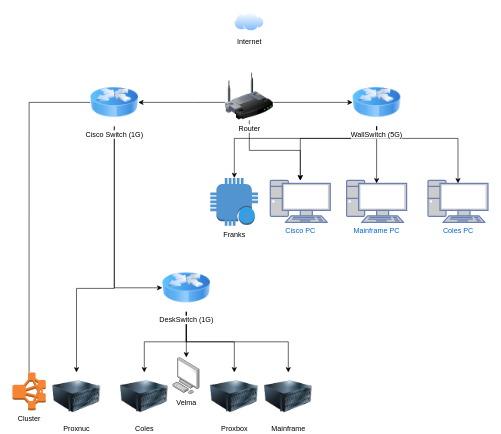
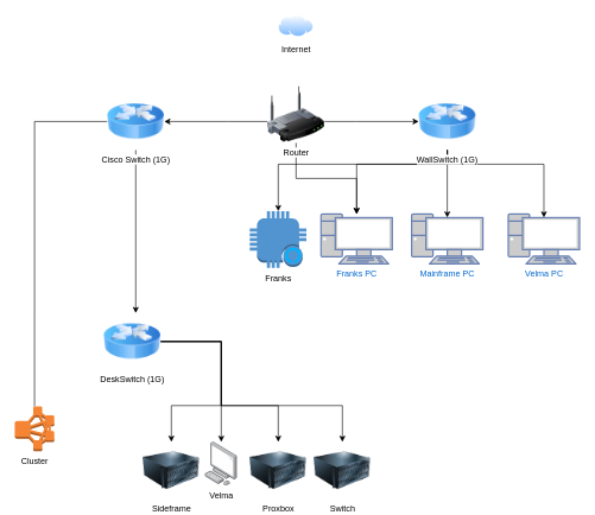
  <mxCell id="0" />
  <mxCell id="1" parent="0" />
  <mxCell id="2" style="edgeStyle=orthogonalEdgeStyle;rounded=0;orthogonalLoop=1;jettySize=auto;html=1;" parent="1" source="5" target="29" edge="1"><mxGeometry relative="1" as="geometry" /></mxCell>
  <mxCell id="3" style="edgeStyle=orthogonalEdgeStyle;rounded=0;orthogonalLoop=1;jettySize=auto;html=1;" edge="1" parent="1" source="5" target="14"><mxGeometry relative="1" as="geometry"><Array as="points"><mxPoint x="320" y="170" /><mxPoint x="320" y="170" /></Array></mxGeometry></mxCell>
  <mxCell id="4" style="edgeStyle=orthogonalEdgeStyle;rounded=0;orthogonalLoop=1;jettySize=auto;html=1;" edge="1" parent="1" source="5" target="10"><mxGeometry relative="1" as="geometry"><Array as="points"><mxPoint x="500" y="170" /><mxPoint x="500" y="170" /></Array></mxGeometry></mxCell>
  <mxCell id="5" value="Router" style="image;html=1;image=img/lib/clip_art/networking/Wireless_Router_128x128.png" parent="1" vertex="1"><mxGeometry x="375" y="120" width="80" height="80" as="geometry" /></mxCell>
  <mxCell id="6" style="edgeStyle=orthogonalEdgeStyle;rounded=0;orthogonalLoop=1;jettySize=auto;html=1;entryX=0.5;entryY=0.07;entryDx=0;entryDy=0;entryPerimeter=0;" parent="1" source="10" target="28" edge="1"><mxGeometry relative="1" as="geometry" /></mxCell>
  <mxCell id="7" style="edgeStyle=orthogonalEdgeStyle;rounded=0;orthogonalLoop=1;jettySize=auto;html=1;" parent="1" source="10" target="29" edge="1"><mxGeometry relative="1" as="geometry"><Array as="points"><mxPoint x="627" y="230" /><mxPoint x="500" y="230" /></Array></mxGeometry></mxCell>
  <mxCell id="8" style="edgeStyle=orthogonalEdgeStyle;rounded=0;orthogonalLoop=1;jettySize=auto;html=1;entryX=0.5;entryY=0.07;entryDx=0;entryDy=0;entryPerimeter=0;" parent="1" source="10" target="27" edge="1"><mxGeometry relative="1" as="geometry"><Array as="points"><mxPoint x="627" y="230" /><mxPoint x="763" y="230" /></Array></mxGeometry></mxCell>
  <mxCell id="9" style="edgeStyle=orthogonalEdgeStyle;rounded=0;orthogonalLoop=1;jettySize=auto;html=1;" edge="1" parent="1" source="10" target="30"><mxGeometry relative="1" as="geometry"><Array as="points"><mxPoint x="627" y="230" /><mxPoint x="390" y="230" /></Array></mxGeometry></mxCell>
- <mxCell id="10" value="WallSwitch (5G)" style="image;html=1;image=img/lib/clip_art/networking/Router_Icon_128x128.png" parent="1" vertex="1"><mxGeometry x="587.2" y="130" width="80" height="80" as="geometry" /></mxCell>
+ <mxCell id="10" value="WallSwitch (1G)" style="image;html=1;image=img/lib/clip_art/networking/Router_Icon_128x128.png" parent="1" vertex="1"><mxGeometry x="587.2" y="130" width="80" height="80" as="geometry" /></mxCell>
  <mxCell id="11" style="edgeStyle=orthogonalEdgeStyle;rounded=0;orthogonalLoop=1;jettySize=auto;html=1;entryX=0.5;entryY=0;entryDx=0;entryDy=0;entryPerimeter=0;endArrow=none;" edge="1" parent="1" source="14" target="24"><mxGeometry relative="1" as="geometry" /></mxCell>
  <mxCell id="12" style="edgeStyle=orthogonalEdgeStyle;rounded=0;orthogonalLoop=1;jettySize=auto;html=1;" edge="1" parent="1" source="14" target="19"><mxGeometry relative="1" as="geometry"><Array as="points"><mxPoint x="190" y="479" /></Array></mxGeometry></mxCell>
- <mxCell id="13" style="edgeStyle=orthogonalEdgeStyle;rounded=0;orthogonalLoop=1;jettySize=auto;html=1;" edge="1" parent="1" source="14" target="25"><mxGeometry relative="1" as="geometry"><Array as="points"><mxPoint x="190" y="480" /><mxPoint x="127" y="480" /></Array></mxGeometry></mxCell>
  <mxCell id="14" value="Cisco Switch (1G)" style="image;html=1;image=img/lib/clip_art/networking/Router_Icon_128x128.png" parent="1" vertex="1"><mxGeometry x="150" y="130" width="80" height="80" as="geometry" /></mxCell>
  <mxCell id="15" style="edgeStyle=orthogonalEdgeStyle;rounded=0;orthogonalLoop=1;jettySize=auto;html=1;" parent="1" source="19" target="20" edge="1"><mxGeometry relative="1" as="geometry" /></mxCell>
  <mxCell id="16" style="edgeStyle=orthogonalEdgeStyle;rounded=0;orthogonalLoop=1;jettySize=auto;html=1;" parent="1" source="19" target="22" edge="1"><mxGeometry relative="1" as="geometry"><Array as="points"><mxPoint x="310" y="569" /><mxPoint x="240" y="569" /></Array></mxGeometry></mxCell>
  <mxCell id="17" style="edgeStyle=orthogonalEdgeStyle;rounded=0;orthogonalLoop=1;jettySize=auto;html=1;" parent="1" source="19" target="23" edge="1"><mxGeometry relative="1" as="geometry"><Array as="points"><mxPoint x="310" y="569" /><mxPoint x="390" y="569" /></Array></mxGeometry></mxCell>
  <mxCell id="18" style="edgeStyle=orthogonalEdgeStyle;rounded=0;orthogonalLoop=1;jettySize=auto;html=1;" edge="1" parent="1" source="19" target="21"><mxGeometry relative="1" as="geometry"><Array as="points"><mxPoint x="310" y="569" /><mxPoint x="480" y="569" /></Array></mxGeometry></mxCell>
- <mxCell id="19" value="DeskSwitch (1G)" style="image;html=1;image=img/lib/clip_art/networking/Router_Icon_128x128.png" parent="1" vertex="1"><mxGeometry x="270" y="439" width="80" height="80" as="geometry" /></mxCell>
- <mxCell id="20" value="Velma" style="points=[];aspect=fixed;html=1;align=center;shadow=0;dashed=0;image;image=img/lib/allied_telesis/computer_and_terminals/Personal_Computer.svg;" parent="1" vertex="1"><mxGeometry x="287.2" y="595" width="45.6" height="61.8" as="geometry" /></mxCell>
- <mxCell id="21" value="Mainframe" style="image;html=1;image=img/lib/clip_art/computers/Server_128x128.png" parent="1" vertex="1"><mxGeometry x="440" y="620" width="80" height="80" as="geometry" /></mxCell>
- <mxCell id="22" value="Coles" style="image;html=1;image=img/lib/clip_art/computers/Server_128x128.png" parent="1" vertex="1"><mxGeometry x="200" y="619.9" width="80" height="80" as="geometry" /></mxCell>
+ <mxCell id="19" value="DeskSwitch (1G)" style="image;html=1;image=img/lib/clip_art/networking/Router_Icon_128x128.png" parent="1" vertex="1"><mxGeometry x="145" y="439" width="80" height="80" as="geometry" /></mxCell>
+ <mxCell id="20" value="Velma" style="points=[];aspect=fixed;html=1;align=center;shadow=0;dashed=0;image;image=img/lib/allied_telesis/computer_and_terminals/Personal_Computer.svg;" parent="1" vertex="1"><mxGeometry x="287.2" y="620" width="45.6" height="61.8" as="geometry" /></mxCell>
+ <mxCell id="21" value="Switch" style="image;html=1;image=img/lib/clip_art/computers/Server_128x128.png" parent="1" vertex="1"><mxGeometry x="440" y="620" width="80" height="80" as="geometry" /></mxCell>
+ <mxCell id="22" value="Sideframe" style="image;html=1;image=img/lib/clip_art/computers/Server_128x128.png" parent="1" vertex="1"><mxGeometry x="200" y="619.9" width="80" height="80" as="geometry" /></mxCell>
  <mxCell id="23" value="Proxbox" style="image;html=1;image=img/lib/clip_art/computers/Server_128x128.png" parent="1" vertex="1"><mxGeometry x="350" y="619.9" width="80" height="80" as="geometry" /></mxCell>
- <mxCell id="24" value="Cluster&lt;br&gt;" style="outlineConnect=0;dashed=0;verticalLabelPosition=bottom;verticalAlign=top;align=center;html=1;shape=mxgraph.aws3.emr_cluster;fillColor=#F58534;gradientColor=none;" parent="1" vertex="1"><mxGeometry x="20.2" y="620.1" width="55.5" height="63" as="geometry" /></mxCell>
- <mxCell id="25" value="Proxnuc" style="image;html=1;image=img/lib/clip_art/computers/Server_128x128.png" parent="1" vertex="1"><mxGeometry x="87.2" y="620" width="80" height="80" as="geometry" /></mxCell>
+ <mxCell id="24" value="Cluster&lt;br&gt;" style="outlineConnect=0;dashed=0;verticalLabelPosition=bottom;verticalAlign=top;align=center;html=1;shape=mxgraph.aws3.emr_cluster;fillColor=#F58534;gradientColor=none;" parent="1" vertex="1"><mxGeometry x="20.2" y="570.1" width="55.5" height="63" as="geometry" /></mxCell>
  <mxCell id="26" value="Internet&lt;br&gt;" style="aspect=fixed;perimeter=ellipsePerimeter;html=1;align=center;shadow=0;dashed=0;spacingTop=3;image;image=img/lib/active_directory/internet_cloud.svg;" parent="1" vertex="1"><mxGeometry x="390" y="20" width="50" height="31.5" as="geometry" /></mxCell>
- <mxCell id="27" value="Coles PC&lt;br&gt;" style="fontColor=#0066CC;verticalAlign=top;verticalLabelPosition=bottom;labelPosition=center;align=center;html=1;outlineConnect=0;fillColor=#CCCCCC;strokeColor=#6881B3;gradientColor=none;gradientDirection=north;strokeWidth=2;shape=mxgraph.networks.pc;" parent="1" vertex="1"><mxGeometry x="712.8" y="300" width="100" height="70" as="geometry" /></mxCell>
+ <mxCell id="27" value="Velma PC&lt;br&gt;" style="fontColor=#0066CC;verticalAlign=top;verticalLabelPosition=bottom;labelPosition=center;align=center;html=1;outlineConnect=0;fillColor=#CCCCCC;strokeColor=#6881B3;gradientColor=none;gradientDirection=north;strokeWidth=2;shape=mxgraph.networks.pc;" parent="1" vertex="1"><mxGeometry x="712.8" y="300" width="100" height="70" as="geometry" /></mxCell>
  <mxCell id="28" value="Mainframe PC" style="fontColor=#0066CC;verticalAlign=top;verticalLabelPosition=bottom;labelPosition=center;align=center;html=1;outlineConnect=0;fillColor=#CCCCCC;strokeColor=#6881B3;gradientColor=none;gradientDirection=north;strokeWidth=2;shape=mxgraph.networks.pc;" parent="1" vertex="1"><mxGeometry x="577.2" y="300" width="100" height="70" as="geometry" /></mxCell>
- <mxCell id="29" value="Cisco&amp;nbsp;PC" style="fontColor=#0066CC;verticalAlign=top;verticalLabelPosition=bottom;labelPosition=center;align=center;html=1;outlineConnect=0;fillColor=#CCCCCC;strokeColor=#6881B3;gradientColor=none;gradientDirection=north;strokeWidth=2;shape=mxgraph.networks.pc;" parent="1" vertex="1"><mxGeometry x="450" y="300" width="100" height="70" as="geometry" /></mxCell>
+ <mxCell id="29" value="Franks&amp;nbsp;PC" style="fontColor=#0066CC;verticalAlign=top;verticalLabelPosition=bottom;labelPosition=center;align=center;html=1;outlineConnect=0;fillColor=#CCCCCC;strokeColor=#6881B3;gradientColor=none;gradientDirection=north;strokeWidth=2;shape=mxgraph.networks.pc;" parent="1" vertex="1"><mxGeometry x="450" y="300" width="100" height="70" as="geometry" /></mxCell>
  <mxCell id="30" value="Franks" style="outlineConnect=0;dashed=0;verticalLabelPosition=bottom;verticalAlign=top;align=center;html=1;shape=mxgraph.aws3.alexa_enabled_device;fillColor=#5294CF;gradientColor=none;" vertex="1" parent="1"><mxGeometry x="350" y="296" width="79.5" height="79.5" as="geometry" /></mxCell>
